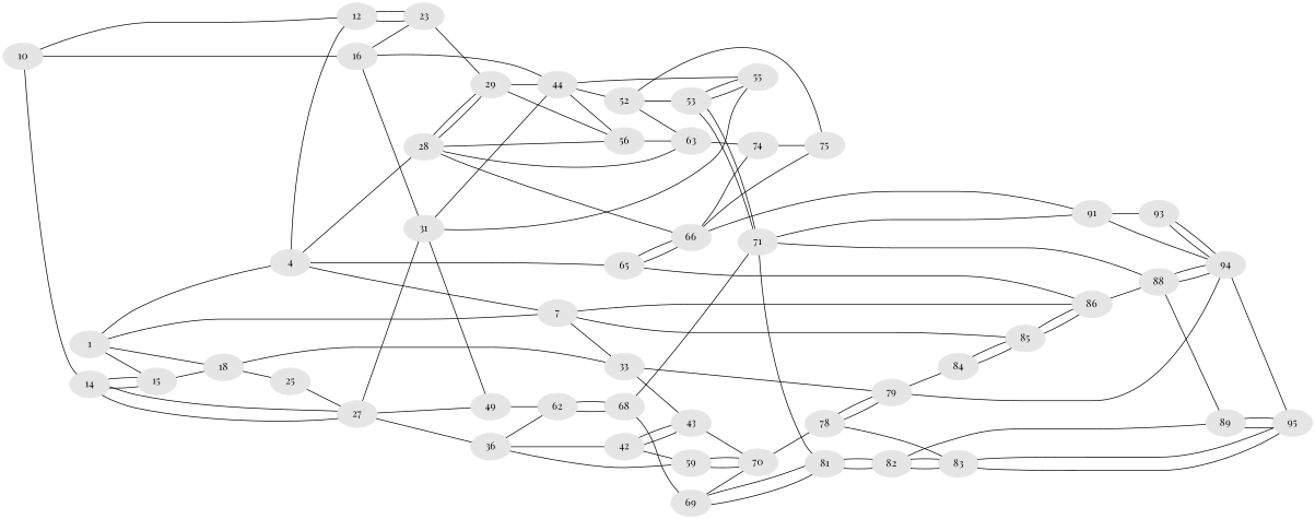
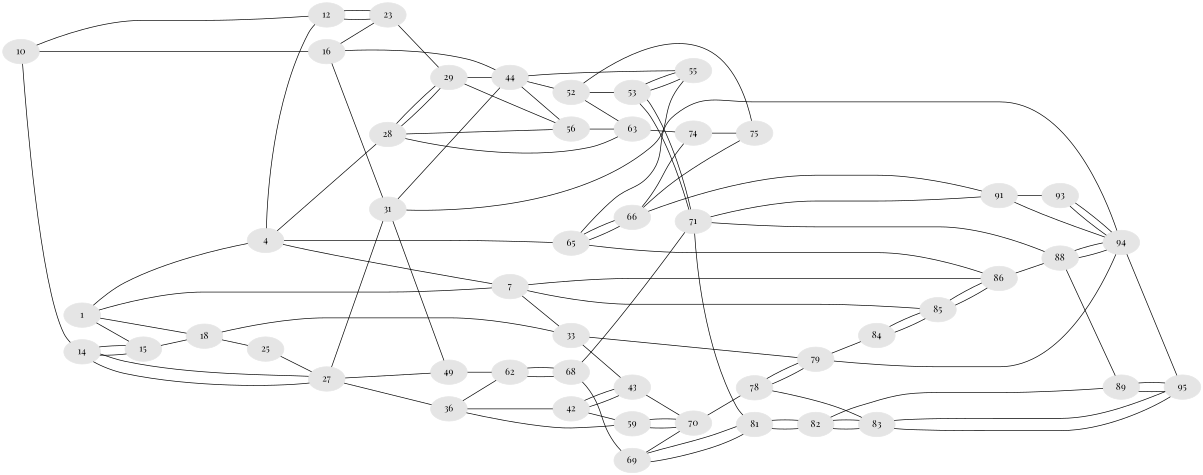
  graph {
    fontname="Playfair Display"
    rankdir=LR
    node [color=gray90 fontname="Playfair Display" style=filled]
    edge [fontname="Playfair Display"]
    1 [super="+2+8"]
    4 [super="+5"]
    7 [super="+9+22"]
    15
    18 [super="+19+21"]
    12
    28 [super="+41"]
    65
    33 [super="+44"]
    85
    86
    25 [super="+26"]
    23
    29 [super="+38"]
    56 [super="+57"]
    63 [super="+73+64"]
    66 [super="+67+90"]
    94 [super="+96"]
    43
    79 [super="+80+99"]
    88
    10 [super="+11+13"]
    14
    16 [super="+24+17"]
    27 [super="+32"]
    31 [super="+47"]
    n27 [label=44 super="+45"]
    36 [super="+58+37"]
    49
    55
    52 [super="+53"]
    42
    59
    62
    74 [super="+76"]
    75
    91 [super="+92+100"]
    70 [super="+77"]
    84
    68
    n41 [label=53]
    78
    71 [super="+87+72"]
    81
    69
    95
    93
    82
    83
    89
    1 -- 4
    1 -- 7
    1 -- 15
    1 -- 18 [weight=2]
    4 -- 7
    4 -- 12
    4 -- 28
    4 -- 65
    7 -- 33
    7 -- 85
    7 -- 86
    15 -- 18
    18 -- 33
    18 -- 25 [weight=2]
    12 -- 23
    12 -- 23
    28 -- 29 [weight=2]
    28 -- 29
    28 -- 56
    28 -- 63
-   28 -- 66
    65 -- 86
    65 -- 66
    65 -- 66
+   65 -- 94
    33 -- 43
    33 -- 79
    85 -- 86
    85 -- 86
    86 -- 88
    25 -- 27
    23 -- 29
    29 -- 56
    29 -- n27
    56 -- 63
    63 -- 74 [weight=2]
    66 -- 74
    66 -- 75
    66 -- 91
    94 -- 95
    43 -- 70
    79 -- 94
    79 -- 84 [weight=2]
    88 -- 94
    88 -- 94
    88 -- 89
    10 -- 12
    10 -- 14
    10 -- 16 [weight=2]
    14 -- 15
    14 -- 15
    14 -- 27
    14 -- 27
    16 -- 23
    16 -- 31
    16 -- n27 [weight=2]
    27 -- 31
    27 -- 36
    27 -- 49
    31 -- n27
    31 -- 49
    31 -- 55
    n27 -- 56
    n27 -- 55
    n27 -- 52
    36 -- 42
    36 -- 59
    36 -- 62
    49 -- 62
    52 -- 63
    52 -- 75
    52 -- n41
    42 -- 43
    42 -- 43
    42 -- 59
    59 -- 70
    59 -- 70
    62 -- 68
    62 -- 68
    74 -- 75
    91 -- 94
    91 -- 93 [weight=2]
    70 -- 78
    84 -- 85
    84 -- 85
    68 -- 71
    68 -- 69
    n41 -- 55
    n41 -- 55
    n41 -- 71
    n41 -- 71
    78 -- 79
    78 -- 79
    78 -- 83
    71 -- 88
    71 -- 91
    71 -- 81
    81 -- 82
    81 -- 82
    69 -- 70
    69 -- 81
    69 -- 81
    93 -- 94
    93 -- 94
    82 -- 83
    82 -- 83
    82 -- 89
    83 -- 95
    83 -- 95
    89 -- 95
    89 -- 95
  }
